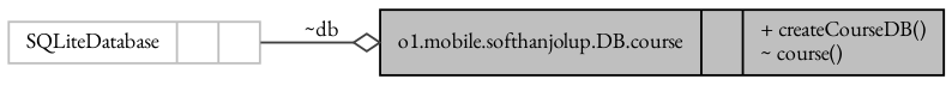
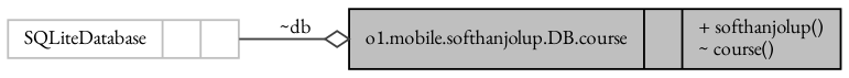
  digraph {
    rankdir=LR
    fontname="EB Garamond"
    node [fontname="EB Garamond" fontsize=10 shape=record style=filled]
-   n1 [color=black fillcolor=grey75 fontcolor=black height=0.2 label="{o1.mobile.softhanjolup.DB.course\n||+ createCourseDB()\l~ course()\l}" width=0.4]
+   n1 [color=black fillcolor=grey75 fontcolor=black height=0.2 label="{o1.mobile.softhanjolup.DB.course\n||+ softhanjolup()\l~ course()\l}" width=0.4]
    n2 [color=grey75 fillcolor=white height=0.2 label="{SQLiteDatabase\n||}" width=0.4]
    n2 -> n1 [arrowhead=odiamond color=grey25 fontname="EB Garamond" fontsize=10 label=" ~db" labelfontname=Helvetica labelfontsize=10 style=solid]
  }
